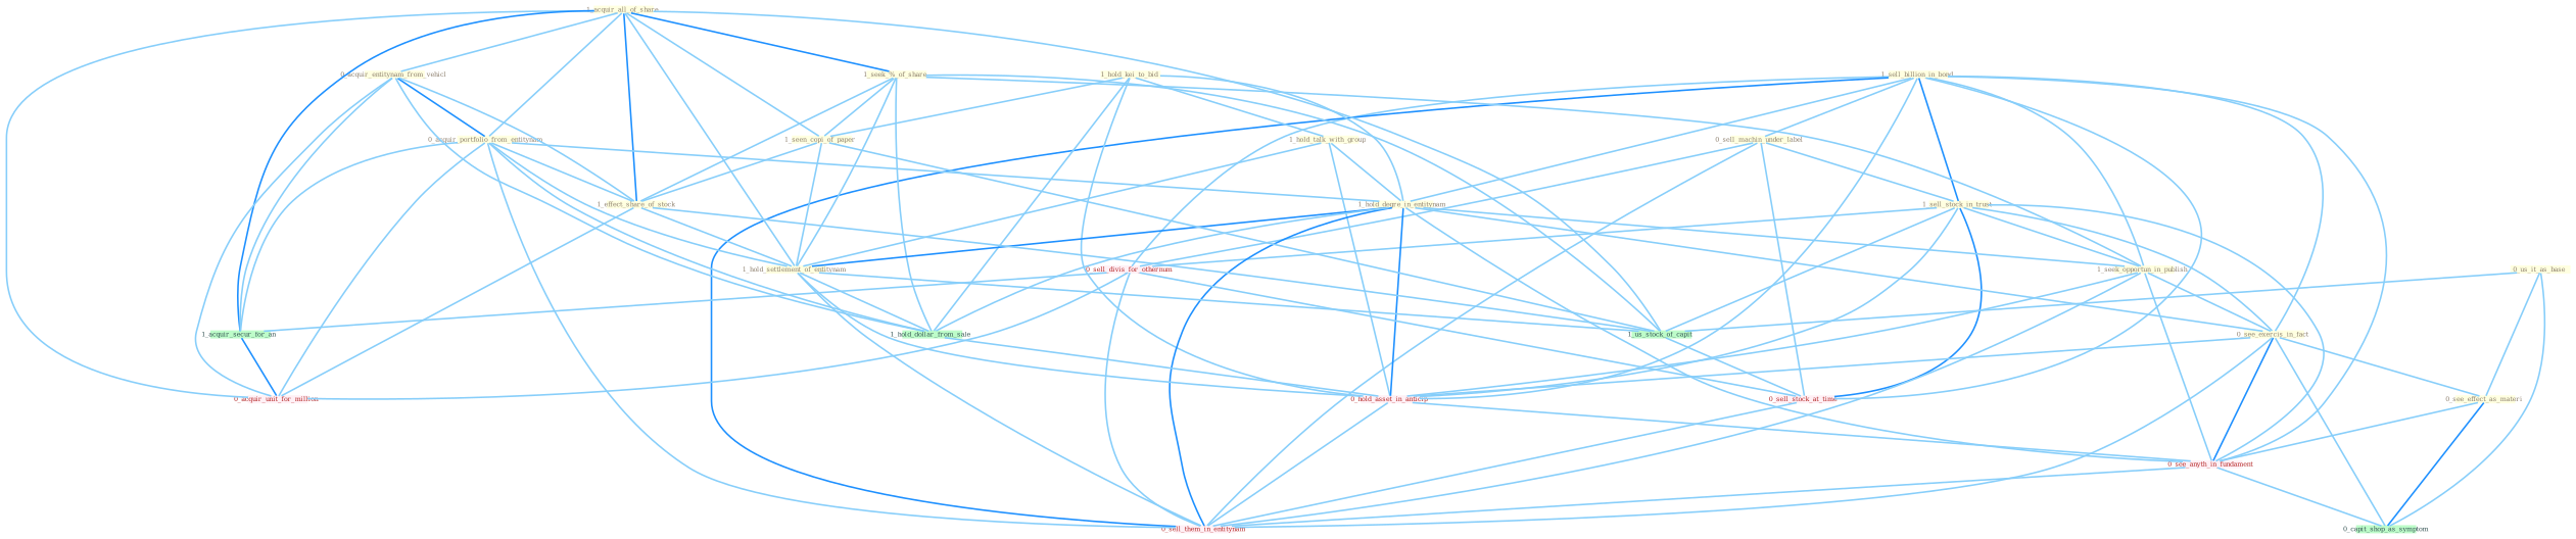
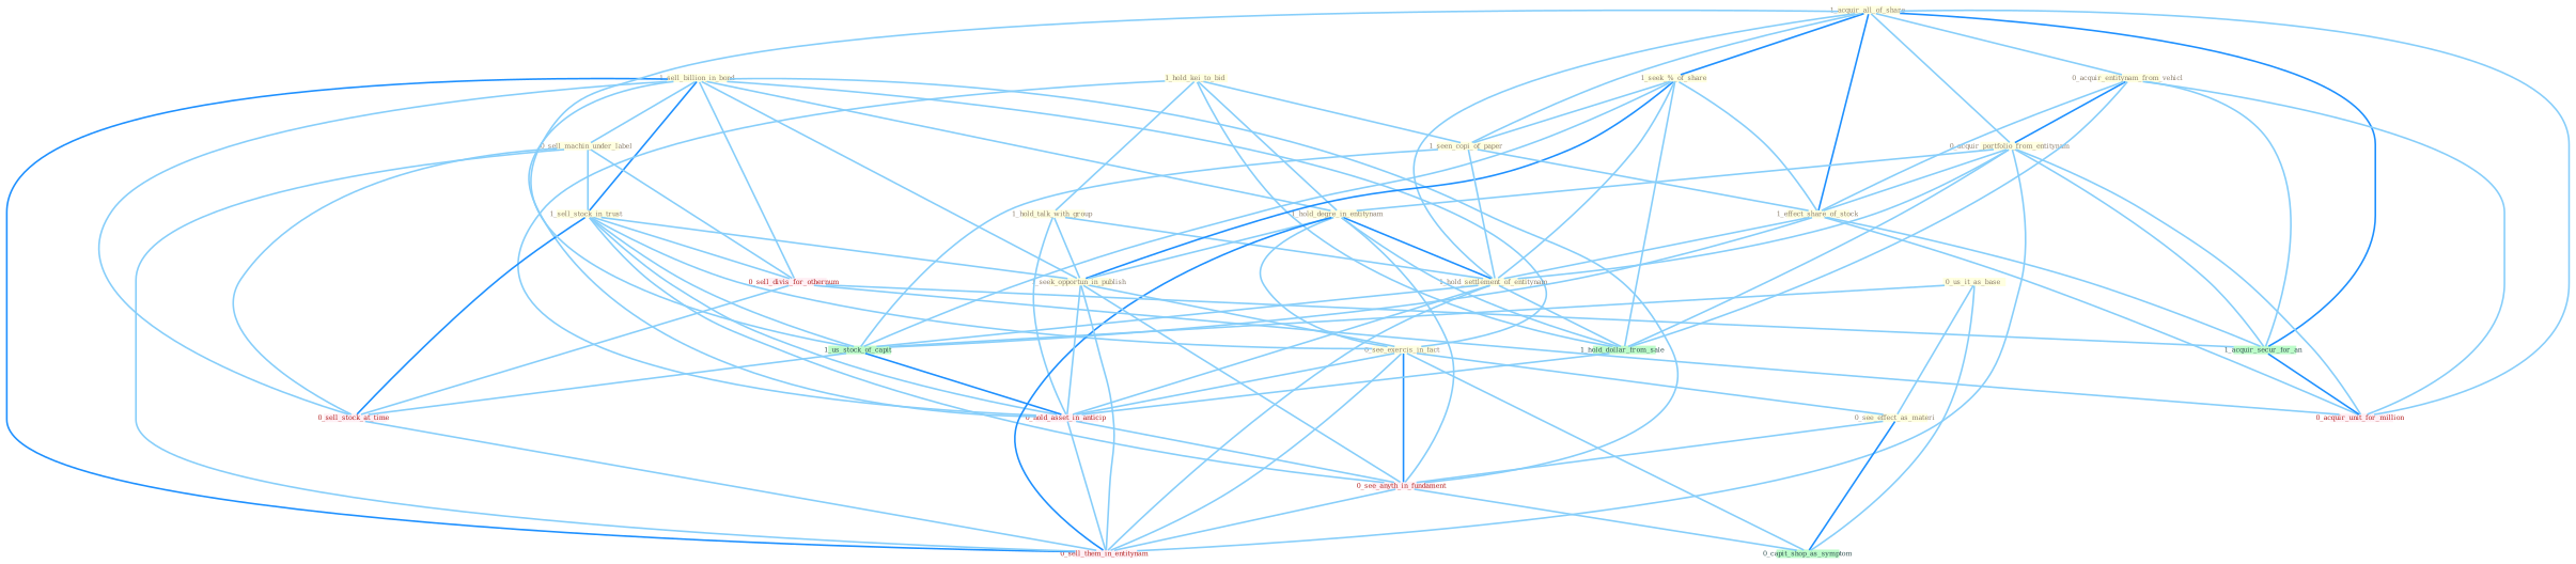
  graph {
    node [color="#ffffe0" fixedsize=true fontcolor="#8b7d6b" fontsize=4 shape=polygon style=filled]
    edge [color="#87cefa" w=1]
    "1_sell_billion_in_bond " [height=.06 width=.5]
    "0_sell_machin_under_label " [height=.06 width=.5]
    "1_hold_kei_to_bid " [height=.06 width=.5]
    "0_us_it_as_base " [height=.06 width=.5]
    "1_sell_stock_in_trust " [height=.06 width=.5]
    "1_acquir_all_of_share " [height=.06 width=.5]
    "1_hold_talk_with_group " [height=.06 width=.5]
    "0_acquir_entitynam_from_vehicl " [height=.06 width=.5]
    "1_seek_%_of_share " [height=.06 width=.5]
    "0_acquir_portfolio_from_entitynam " [height=.06 width=.5]
    "1_hold_degre_in_entitynam " [height=.06 width=.5]
    "1_seen_copi_of_paper " [height=.06 width=.5]
    "1_seek_opportun_in_publish " [height=.06 width=.5]
    "0_see_exercis_in_fact " [height=.06 width=.5]
    n15 [height=.06 label="1_effect_share_of_stock" width=.5]
    "1_hold_settlement_of_entitynam " [height=.06 width=.5]
    "0_see_effect_as_materi " [height=.06 width=.5]
    "0_sell_divis_for_othernum " [color="#fff0f5" fontcolor="#b22222" height=.06 width=.5]
    "0_hold_asset_in_anticip " [color="#fff0f5" fontcolor="#b22222" height=.06 width=.5]
    "0_sell_stock_at_time " [color="#fff0f5" fontcolor="#b22222" height=.06 width=.5]
    "0_see_anyth_in_fundament " [color="#fff0f5" fontcolor="#b22222" height=.06 width=.5]
    "0_acquir_unit_for_million " [color="#fff0f5" fontcolor="#b22222" height=.06 width=.5]
    "0_sell_them_in_entitynam " [color="#fff0f5" fontcolor="#b22222" height=.06 width=.5]
    "1_hold_dollar_from_sale " [color="#BDFCC9" fontcolor="#2f4f4f" height=.06 width=.5]
    "1_us_stock_of_capit " [color="#BDFCC9" fontcolor="#2f4f4f" height=.06 width=.5]
    n26 [color="#BDFCC9" fontcolor="#2f4f4f" height=.06 label="0_capit_shop_as_symptom" width=.5]
    "1_acquir_secur_for_an " [color="#BDFCC9" fontcolor="#2f4f4f" height=.06 width=.5]
    subgraph sub_1 {
      "1_sell_billion_in_bond "
      "0_sell_machin_under_label "
      "1_hold_kei_to_bid "
      "0_us_it_as_base "
      "1_sell_stock_in_trust "
      "1_acquir_all_of_share "
      "1_hold_talk_with_group "
      "0_acquir_entitynam_from_vehicl "
      "1_seek_%_of_share "
      "0_acquir_portfolio_from_entitynam "
      "1_hold_degre_in_entitynam "
      "1_seen_copi_of_paper "
      "1_seek_opportun_in_publish "
      "0_see_exercis_in_fact "
      n15
      "1_hold_settlement_of_entitynam "
      "0_see_effect_as_materi "
    }
    subgraph sub_2 {
      "0_sell_divis_for_othernum "
      "0_hold_asset_in_anticip "
      "0_sell_stock_at_time "
      "0_see_anyth_in_fundament "
      "0_acquir_unit_for_million "
      "0_sell_them_in_entitynam "
    }
    "1_sell_billion_in_bond " -- "0_sell_machin_under_label "
    "1_sell_billion_in_bond " -- "1_sell_stock_in_trust " [color="#1e90ff" w=2]
    "1_sell_billion_in_bond " -- "1_hold_degre_in_entitynam "
    "1_sell_billion_in_bond " -- "1_seek_opportun_in_publish "
    "1_sell_billion_in_bond " -- "0_see_exercis_in_fact "
    "1_sell_billion_in_bond " -- "0_sell_divis_for_othernum "
    "1_sell_billion_in_bond " -- "0_hold_asset_in_anticip "
    "1_sell_billion_in_bond " -- "0_sell_stock_at_time "
    "1_sell_billion_in_bond " -- "0_see_anyth_in_fundament "
    "1_sell_billion_in_bond " -- "0_sell_them_in_entitynam " [color="#1e90ff" w=2]
    "0_sell_machin_under_label " -- "1_sell_stock_in_trust "
    "0_sell_machin_under_label " -- "0_sell_divis_for_othernum "
    "0_sell_machin_under_label " -- "0_sell_stock_at_time "
    "0_sell_machin_under_label " -- "0_sell_them_in_entitynam "
    "1_hold_kei_to_bid " -- "1_hold_talk_with_group "
    "1_hold_kei_to_bid " -- "1_hold_degre_in_entitynam "
    "1_hold_kei_to_bid " -- "1_seen_copi_of_paper "
    "1_hold_kei_to_bid " -- "0_hold_asset_in_anticip "
    "1_hold_kei_to_bid " -- "1_hold_dollar_from_sale "
    "0_us_it_as_base " -- "0_see_effect_as_materi "
    "0_us_it_as_base " -- "1_us_stock_of_capit "
    "0_us_it_as_base " -- n26
    "1_sell_stock_in_trust " -- "1_seek_opportun_in_publish "
    "1_sell_stock_in_trust " -- "0_see_exercis_in_fact "
    "1_sell_stock_in_trust " -- "0_sell_divis_for_othernum "
    "1_sell_stock_in_trust " -- "0_hold_asset_in_anticip "
    "1_sell_stock_in_trust " -- "0_sell_stock_at_time " [color="#1e90ff" w=2]
    "1_sell_stock_in_trust " -- "0_see_anyth_in_fundament "
    "1_sell_stock_in_trust " -- "1_us_stock_of_capit "
    "1_acquir_all_of_share " -- "0_acquir_entitynam_from_vehicl "
    "1_acquir_all_of_share " -- "1_seek_%_of_share " [color="#1e90ff" w=2]
    "1_acquir_all_of_share " -- "0_acquir_portfolio_from_entitynam "
    "1_acquir_all_of_share " -- "1_seen_copi_of_paper "
    "1_acquir_all_of_share " -- n15 [color="#1e90ff" w=2]
    "1_acquir_all_of_share " -- "1_hold_settlement_of_entitynam "
    "1_acquir_all_of_share " -- "0_acquir_unit_for_million "
    "1_acquir_all_of_share " -- "1_us_stock_of_capit "
    "1_acquir_all_of_share " -- "1_acquir_secur_for_an " [color="#1e90ff"]
-   "1_hold_talk_with_group " -- "1_hold_degre_in_entitynam "
+   "1_hold_talk_with_group " -- "1_seek_opportun_in_publish "
    "1_hold_talk_with_group " -- "1_hold_settlement_of_entitynam "
    "1_hold_talk_with_group " -- "0_hold_asset_in_anticip "
    "0_acquir_entitynam_from_vehicl " -- "0_acquir_portfolio_from_entitynam " [color="#1e90ff" w=2]
    "0_acquir_entitynam_from_vehicl " -- n15
    "0_acquir_entitynam_from_vehicl " -- "0_acquir_unit_for_million "
    "0_acquir_entitynam_from_vehicl " -- "1_hold_dollar_from_sale "
    "0_acquir_entitynam_from_vehicl " -- "1_acquir_secur_for_an "
    "1_seek_%_of_share " -- "1_seen_copi_of_paper "
-   "1_seek_%_of_share " -- "1_seek_opportun_in_publish "
+   "1_seek_%_of_share " -- "1_seek_opportun_in_publish " [color="#1e90ff"]
    "1_seek_%_of_share " -- n15
    "1_seek_%_of_share " -- "1_hold_settlement_of_entitynam "
    "1_seek_%_of_share " -- "1_hold_dollar_from_sale "
    "1_seek_%_of_share " -- "1_us_stock_of_capit "
    "0_acquir_portfolio_from_entitynam " -- "1_hold_degre_in_entitynam "
    "0_acquir_portfolio_from_entitynam " -- n15
    "0_acquir_portfolio_from_entitynam " -- "1_hold_settlement_of_entitynam "
    "0_acquir_portfolio_from_entitynam " -- "0_acquir_unit_for_million "
    "0_acquir_portfolio_from_entitynam " -- "0_sell_them_in_entitynam "
    "0_acquir_portfolio_from_entitynam " -- "1_hold_dollar_from_sale "
    "0_acquir_portfolio_from_entitynam " -- "1_acquir_secur_for_an "
    "1_hold_degre_in_entitynam " -- "1_seek_opportun_in_publish "
    "1_hold_degre_in_entitynam " -- "0_see_exercis_in_fact "
    "1_hold_degre_in_entitynam " -- "1_hold_settlement_of_entitynam " [color="#1e90ff" w=2]
-   "1_hold_degre_in_entitynam " -- "0_hold_asset_in_anticip " [color="#1e90ff" w=2]
+   "1_us_stock_of_capit " -- "0_hold_asset_in_anticip " [color="#1e90ff" w=2]
    "1_hold_degre_in_entitynam " -- "0_see_anyth_in_fundament "
    "1_hold_degre_in_entitynam " -- "0_sell_them_in_entitynam " [color="#1e90ff" w=2]
    "1_hold_degre_in_entitynam " -- "1_hold_dollar_from_sale "
    "1_seen_copi_of_paper " -- n15
    "1_seen_copi_of_paper " -- "1_hold_settlement_of_entitynam "
    "1_seen_copi_of_paper " -- "1_us_stock_of_capit "
    "1_seek_opportun_in_publish " -- "0_see_exercis_in_fact "
    "1_seek_opportun_in_publish " -- "0_hold_asset_in_anticip "
    "1_seek_opportun_in_publish " -- "0_see_anyth_in_fundament "
    "1_seek_opportun_in_publish " -- "0_sell_them_in_entitynam "
    "0_see_exercis_in_fact " -- "0_see_effect_as_materi "
    "0_see_exercis_in_fact " -- "0_hold_asset_in_anticip "
    "0_see_exercis_in_fact " -- "0_see_anyth_in_fundament " [color="#1e90ff" w=2]
    "0_see_exercis_in_fact " -- "0_sell_them_in_entitynam "
    "0_see_exercis_in_fact " -- n26
    n15 -- "1_hold_settlement_of_entitynam "
    n15 -- "0_acquir_unit_for_million "
    n15 -- "1_us_stock_of_capit "
+   n15 -- "1_acquir_secur_for_an "
    "1_hold_settlement_of_entitynam " -- "0_hold_asset_in_anticip "
    "1_hold_settlement_of_entitynam " -- "0_sell_them_in_entitynam "
    "1_hold_settlement_of_entitynam " -- "1_hold_dollar_from_sale "
    "1_hold_settlement_of_entitynam " -- "1_us_stock_of_capit "
    "0_see_effect_as_materi " -- "0_see_anyth_in_fundament "
    "0_see_effect_as_materi " -- n26 [color="#1e90ff" w=2]
    "0_sell_divis_for_othernum " -- "0_sell_stock_at_time "
    "0_sell_divis_for_othernum " -- "0_acquir_unit_for_million "
-   "0_sell_divis_for_othernum " -- "0_sell_them_in_entitynam "
    "0_sell_divis_for_othernum " -- "1_acquir_secur_for_an "
    "0_hold_asset_in_anticip " -- "0_see_anyth_in_fundament "
    "0_hold_asset_in_anticip " -- "0_sell_them_in_entitynam "
    "0_sell_stock_at_time " -- "0_sell_them_in_entitynam "
    "0_see_anyth_in_fundament " -- "0_sell_them_in_entitynam "
    "0_see_anyth_in_fundament " -- n26
    "1_hold_dollar_from_sale " -- "0_hold_asset_in_anticip "
    "1_us_stock_of_capit " -- "0_sell_stock_at_time "
    "1_acquir_secur_for_an " -- "0_acquir_unit_for_million " [color="#1e90ff" w=2]
  }
